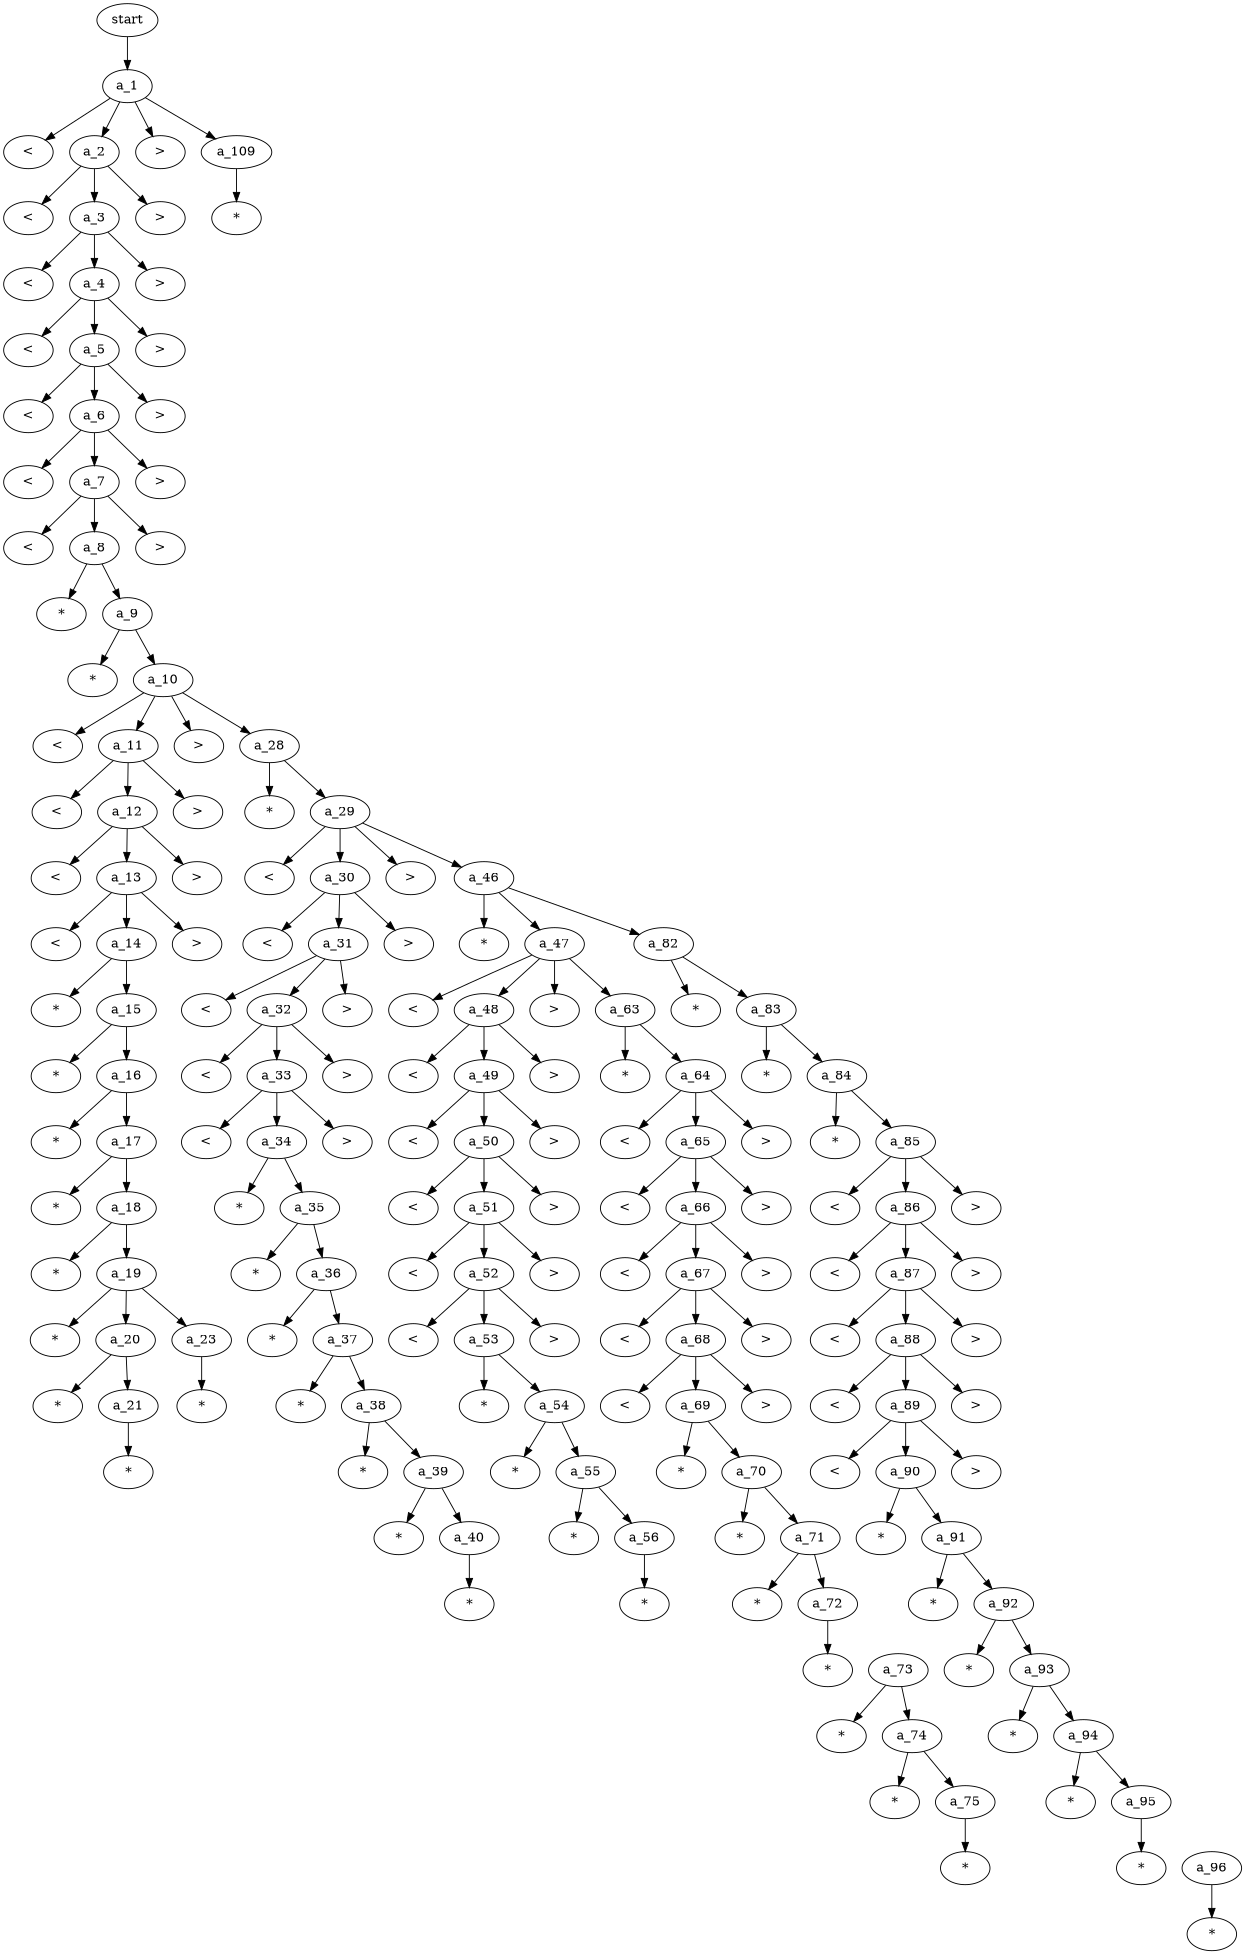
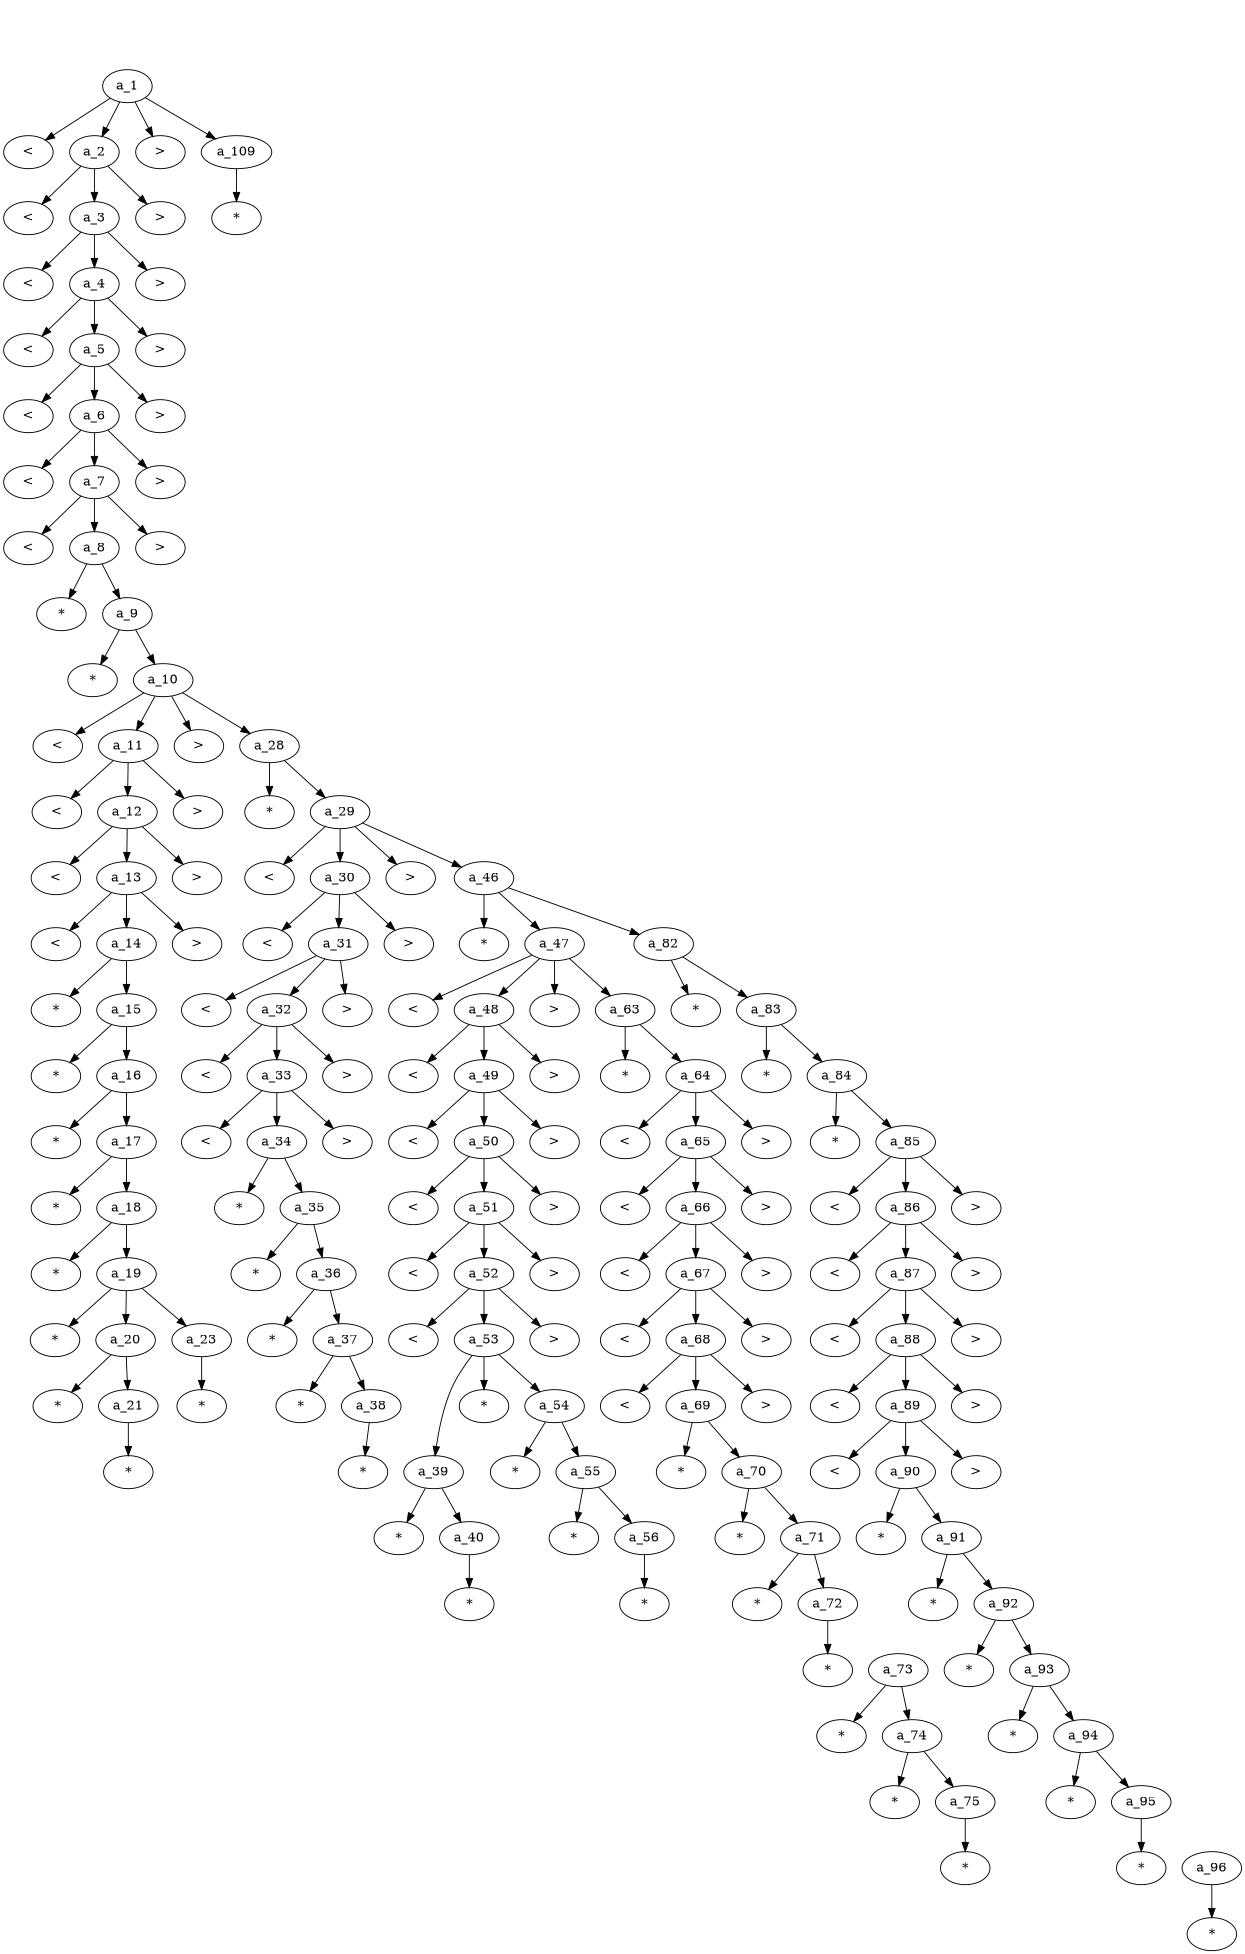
  digraph {
    n1 [label="<"]
    a_2
    n3 [label=">"]
    a_109
    n5 [label="<"]
    a_11
    n7 [label=">"]
    a_28
    n9 [label="<"]
    a_12
    n11 [label=">"]
    n12 [label="<"]
    a_13
    n14 [label=">"]
    n15 [label="<"]
    a_14
    n17 [label=">"]
    n18 [label="*"]
    a_15
    n20 [label="*"]
    a_16
    n22 [label="*"]
    a_17
    n24 [label="*"]
    a_18
    n26 [label="*"]
    a_19
    n28 [label="*"]
    a_20
    a_23
    n31 [label="<"]
    a_3
    n33 [label=">"]
    n34 [label="*"]
    a_21
    n36 [label="*"]
    a_29
    n38 [label="<"]
    a_30
    n40 [label=">"]
    a_46
    n42 [label="<"]
    a_4
    n44 [label=">"]
    n45 [label="<"]
    a_31
    n47 [label=">"]
    n48 [label="<"]
    a_32
    n50 [label=">"]
    n51 [label="<"]
    a_33
    n53 [label=">"]
    n54 [label="<"]
    a_34
    n56 [label=">"]
    n57 [label="*"]
    a_35
    n59 [label="*"]
    a_36
    n61 [label="*"]
    a_37
    n63 [label="*"]
    a_38
    n65 [label="*"]
    a_39
    n67 [label="*"]
    a_40
    n69 [label="<"]
    a_5
    n71 [label=">"]
    n72 [label="*"]
    a_47
    a_82
    n75 [label="<"]
    a_48
    n77 [label=">"]
    a_63
    n79 [label="<"]
    a_49
    n81 [label=">"]
    n82 [label="<"]
    a_50
    n84 [label=">"]
    n85 [label="<"]
    a_6
    n87 [label=">"]
    n88 [label="<"]
    a_51
    n90 [label=">"]
    n91 [label="<"]
    a_52
    n93 [label=">"]
    n94 [label="<"]
    a_53
    n96 [label=">"]
    n97 [label="*"]
    a_54
    n99 [label="*"]
    a_55
    n101 [label="*"]
    a_56
    n103 [label="<"]
    a_7
    n105 [label=">"]
    n106 [label="*"]
    a_64
    n108 [label="<"]
    a_65
    n110 [label=">"]
    n111 [label="<"]
    a_66
    n113 [label=">"]
    n114 [label="<"]
    a_67
    n116 [label=">"]
    n117 [label="<"]
    a_68
    n119 [label=">"]
    n120 [label="<"]
    a_69
    n122 [label=">"]
    n123 [label="*"]
    a_70
    n125 [label="<"]
    a_8
    n127 [label=">"]
    n128 [label="*"]
    a_71
    n130 [label="*"]
    a_72
    n132 [label="*"]
    a_73
    n134 [label="*"]
    a_74
    n136 [label="*"]
    a_75
    n138 [label="*"]
    a_9
    n140 [label="*"]
    a_83
    n142 [label="*"]
    a_84
    n144 [label="*"]
    a_85
    n146 [label="<"]
    a_86
    n148 [label=">"]
    n149 [label="<"]
    a_87
    n151 [label=">"]
    n152 [label="<"]
    a_88
    n154 [label=">"]
    n155 [label="<"]
    a_89
    n157 [label=">"]
    n158 [label="<"]
    a_90
    n160 [label=">"]
    n161 [label="*"]
    a_10
    n163 [label="*"]
    a_91
    n165 [label="*"]
    a_92
    n167 [label="*"]
    a_93
    n169 [label="*"]
    a_94
    n171 [label="*"]
    a_95
    n173 [label="*"]
    a_96
    n175 [label="*"]
    n176 [label="*"]
    n177 [label="*"]
    n178 [label="*"]
    n179 [label="*"]
    n180 [label="*"]
    n181 [label="*"]
    a_1
-   start
    subgraph sub_1 {
      rank=same
      n1
      a_2
      n3
      a_109
    }
    subgraph sub_2 {
      rank=same
      n5
      a_11
      n7
      a_28
    }
    subgraph sub_3 {
      rank=same
      n9
      a_12
      n11
    }
    subgraph sub_4 {
      rank=same
      n12
      a_13
      n14
    }
    subgraph sub_5 {
      rank=same
      n15
      a_14
      n17
    }
    subgraph sub_6 {
      rank=same
      n18
      a_15
    }
    subgraph sub_7 {
      rank=same
      n20
      a_16
    }
    subgraph sub_8 {
      rank=same
      n22
      a_17
    }
    subgraph sub_9 {
      rank=same
      n24
      a_18
    }
    subgraph sub_10 {
      rank=same
      n26
      a_19
    }
    subgraph sub_11 {
      rank=same
      n28
      a_20
      a_23
    }
    subgraph sub_12 {
      rank=same
      n31
      a_3
      n33
    }
    subgraph sub_13 {
      rank=same
      n34
      a_21
    }
    subgraph sub_14 {
      rank=same
      n36
      a_29
    }
    subgraph sub_15 {
      rank=same
      n38
      a_30
      n40
      a_46
    }
    subgraph sub_16 {
      rank=same
      n42
      a_4
      n44
    }
    subgraph sub_17 {
      rank=same
      n45
      a_31
      n47
    }
    subgraph sub_18 {
      rank=same
      n48
      a_32
      n50
    }
    subgraph sub_19 {
      rank=same
      n51
      a_33
      n53
    }
    subgraph sub_20 {
      rank=same
      n54
      a_34
      n56
    }
    subgraph sub_21 {
      rank=same
      n57
      a_35
    }
    subgraph sub_22 {
      rank=same
      n59
      a_36
    }
    subgraph sub_23 {
      rank=same
      n61
      a_37
    }
    subgraph sub_24 {
      rank=same
      n63
      a_38
    }
    subgraph sub_25 {
      rank=same
      n65
      a_39
    }
    subgraph sub_26 {
      rank=same
      n67
      a_40
    }
    subgraph sub_27 {
      rank=same
      n69
      a_5
      n71
    }
    subgraph sub_28 {
      rank=same
      n72
      a_47
      a_82
    }
    subgraph sub_29 {
      rank=same
      n75
      a_48
      n77
      a_63
    }
    subgraph sub_30 {
      rank=same
      n79
      a_49
      n81
    }
    subgraph sub_31 {
      rank=same
      n82
      a_50
      n84
    }
    subgraph sub_32 {
      rank=same
      n85
      a_6
      n87
    }
    subgraph sub_33 {
      rank=same
      n88
      a_51
      n90
    }
    subgraph sub_34 {
      rank=same
      n91
      a_52
      n93
    }
    subgraph sub_35 {
      rank=same
      n94
      a_53
      n96
    }
    subgraph sub_36 {
      rank=same
      n97
      a_54
    }
    subgraph sub_37 {
      rank=same
      n99
      a_55
    }
    subgraph sub_38 {
      rank=same
      n101
      a_56
    }
    subgraph sub_39 {
      rank=same
      n103
      a_7
      n105
    }
    subgraph sub_40 {
      rank=same
      n106
      a_64
    }
    subgraph sub_41 {
      rank=same
      n108
      a_65
      n110
    }
    subgraph sub_42 {
      rank=same
      n111
      a_66
      n113
    }
    subgraph sub_43 {
      rank=same
      n114
      a_67
      n116
    }
    subgraph sub_44 {
      rank=same
      n117
      a_68
      n119
    }
    subgraph sub_45 {
      rank=same
      n120
      a_69
      n122
    }
    subgraph sub_46 {
      rank=same
      n123
      a_70
    }
    subgraph sub_47 {
      rank=same
      n125
      a_8
      n127
    }
    subgraph sub_48 {
      rank=same
      n128
      a_71
    }
    subgraph sub_49 {
      rank=same
      n130
      a_72
    }
    subgraph sub_50 {
      rank=same
      n132
      a_73
    }
    subgraph sub_51 {
      rank=same
      n134
      a_74
    }
    subgraph sub_52 {
      rank=same
      n136
      a_75
    }
    subgraph sub_53 {
      rank=same
      n138
      a_9
    }
    subgraph sub_54 {
      rank=same
      n140
      a_83
    }
    subgraph sub_55 {
      rank=same
      n142
      a_84
    }
    subgraph sub_56 {
      rank=same
      n144
      a_85
    }
    subgraph sub_57 {
      rank=same
      n146
      a_86
      n148
    }
    subgraph sub_58 {
      rank=same
      n149
      a_87
      n151
    }
    subgraph sub_59 {
      rank=same
      n152
      a_88
      n154
    }
    subgraph sub_60 {
      rank=same
      n155
      a_89
      n157
    }
    subgraph sub_61 {
      rank=same
      n158
      a_90
      n160
    }
    subgraph sub_62 {
      rank=same
      n161
      a_10
    }
    subgraph sub_63 {
      rank=same
      n163
      a_91
    }
    subgraph sub_64 {
      rank=same
      n165
      a_92
    }
    subgraph sub_65 {
      rank=same
      n167
      a_93
    }
    subgraph sub_66 {
      rank=same
      n169
      a_94
    }
    subgraph sub_67 {
      rank=same
      n171
      a_95
    }
    subgraph sub_68 {
      rank=same
      n173
      a_96
    }
    n1 -> a_2 [style=invis]
    a_2 -> n3 [style=invis]
    a_2 -> n31
    a_2 -> a_3
    a_2 -> n33
    n3 -> a_109 [style=invis]
    a_109 -> n175
    n5 -> a_11 [style=invis]
    a_11 -> n7 [style=invis]
    a_11 -> n9
    a_11 -> a_12
    a_11 -> n11
    n7 -> a_28 [style=invis]
    a_28 -> n36
    a_28 -> a_29
    n9 -> a_12 [style=invis]
    a_12 -> n11 [style=invis]
    a_12 -> n12
    a_12 -> a_13
    a_12 -> n14
    n12 -> a_13 [style=invis]
    a_13 -> n14 [style=invis]
    a_13 -> n15
    a_13 -> a_14
    a_13 -> n17
    n15 -> a_14 [style=invis]
    a_14 -> n17 [style=invis]
    a_14 -> n18
    a_14 -> a_15
    n18 -> a_15 [style=invis]
    a_15 -> n20
    a_15 -> a_16
    n20 -> a_16 [style=invis]
    a_16 -> n22
    a_16 -> a_17
    n22 -> a_17 [style=invis]
    a_17 -> n24
    a_17 -> a_18
    n24 -> a_18 [style=invis]
    a_18 -> n26
    a_18 -> a_19
    n26 -> a_19 [style=invis]
    a_19 -> n28
    a_19 -> a_20
    a_19 -> a_23
    n28 -> a_20 [style=invis]
    a_20 -> a_23 [style=invis]
    a_20 -> n34
    a_20 -> a_21
    a_23 -> n176
    n31 -> a_3 [style=invis]
    a_3 -> n33 [style=invis]
    a_3 -> n42
    a_3 -> a_4
    a_3 -> n44
    n34 -> a_21 [style=invis]
    a_21 -> n177
    n36 -> a_29 [style=invis]
    a_29 -> n38
    a_29 -> a_30
    a_29 -> n40
    a_29 -> a_46
    n38 -> a_30 [style=invis]
    a_30 -> n40 [style=invis]
    a_30 -> n45
    a_30 -> a_31
    a_30 -> n47
    n40 -> a_46 [style=invis]
    a_46 -> n72
    a_46 -> a_47
    a_46 -> a_82
    n42 -> a_4 [style=invis]
    a_4 -> n44 [style=invis]
    a_4 -> n69
    a_4 -> a_5
    a_4 -> n71
    n45 -> a_31 [style=invis]
    a_31 -> n47 [style=invis]
    a_31 -> n48
    a_31 -> a_32
    a_31 -> n50
    n48 -> a_32 [style=invis]
    a_32 -> n50 [style=invis]
    a_32 -> n51
    a_32 -> a_33
    a_32 -> n53
    n51 -> a_33 [style=invis]
    a_33 -> n53 [style=invis]
    a_33 -> n54
    a_33 -> a_34
    a_33 -> n56
    n54 -> a_34 [style=invis]
    a_34 -> n56 [style=invis]
    a_34 -> n57
    a_34 -> a_35
    n57 -> a_35 [style=invis]
    a_35 -> n59
    a_35 -> a_36
    n59 -> a_36 [style=invis]
    a_36 -> n61
    a_36 -> a_37
    n61 -> a_37 [style=invis]
    a_37 -> n63
    a_37 -> a_38
    n63 -> a_38 [style=invis]
    a_38 -> n65
-   a_38 -> a_39
+   a_53 -> a_39
    n65 -> a_39 [style=invis]
    a_39 -> n67
    a_39 -> a_40
    n67 -> a_40 [style=invis]
    a_40 -> n178
    n69 -> a_5 [style=invis]
    a_5 -> n71 [style=invis]
    a_5 -> n85
    a_5 -> a_6
    a_5 -> n87
    n72 -> a_47 [style=invis]
    a_47 -> a_82 [style=invis]
    a_47 -> n75
    a_47 -> a_48
    a_47 -> n77
    a_47 -> a_63
    a_82 -> n140
    a_82 -> a_83
    n75 -> a_48 [style=invis]
    a_48 -> n77 [style=invis]
    a_48 -> n79
    a_48 -> a_49
    a_48 -> n81
    n77 -> a_63 [style=invis]
    a_63 -> n106
    a_63 -> a_64
    n79 -> a_49 [style=invis]
    a_49 -> n81 [style=invis]
    a_49 -> n82
    a_49 -> a_50
    a_49 -> n84
    n82 -> a_50 [style=invis]
    a_50 -> n84 [style=invis]
    a_50 -> n88
    a_50 -> a_51
    a_50 -> n90
    n85 -> a_6 [style=invis]
    a_6 -> n87 [style=invis]
    a_6 -> n103
    a_6 -> a_7
    a_6 -> n105
    n88 -> a_51 [style=invis]
    a_51 -> n90 [style=invis]
    a_51 -> n91
    a_51 -> a_52
    a_51 -> n93
    n91 -> a_52 [style=invis]
    a_52 -> n93 [style=invis]
    a_52 -> n94
    a_52 -> a_53
    a_52 -> n96
    n94 -> a_53 [style=invis]
    a_53 -> n96 [style=invis]
    a_53 -> n97
    a_53 -> a_54
    n97 -> a_54 [style=invis]
    a_54 -> n99
    a_54 -> a_55
    n99 -> a_55 [style=invis]
    a_55 -> n101
    a_55 -> a_56
    n101 -> a_56 [style=invis]
    a_56 -> n179
    n103 -> a_7 [style=invis]
    a_7 -> n105 [style=invis]
    a_7 -> n125
    a_7 -> a_8
    a_7 -> n127
    n106 -> a_64 [style=invis]
    a_64 -> n108
    a_64 -> a_65
    a_64 -> n110
    n108 -> a_65 [style=invis]
    a_65 -> n110 [style=invis]
    a_65 -> n111
    a_65 -> a_66
    a_65 -> n113
    n111 -> a_66 [style=invis]
    a_66 -> n113 [style=invis]
    a_66 -> n114
    a_66 -> a_67
    a_66 -> n116
    n114 -> a_67 [style=invis]
    a_67 -> n116 [style=invis]
    a_67 -> n117
    a_67 -> a_68
    a_67 -> n119
    n117 -> a_68 [style=invis]
    a_68 -> n119 [style=invis]
    a_68 -> n120
    a_68 -> a_69
    a_68 -> n122
    n120 -> a_69 [style=invis]
    a_69 -> n122 [style=invis]
    a_69 -> n123
    a_69 -> a_70
    n123 -> a_70 [style=invis]
    a_70 -> n128
    a_70 -> a_71
    n125 -> a_8 [style=invis]
    a_8 -> n127 [style=invis]
    a_8 -> n138
    a_8 -> a_9
    n128 -> a_71 [style=invis]
    a_71 -> n130
    a_71 -> a_72
    n130 -> a_72 [style=invis]
    a_72 -> n132
    n132 -> a_73 [style=invis]
    a_73 -> n134
    a_73 -> a_74
    n134 -> a_74 [style=invis]
    a_74 -> n136
    a_74 -> a_75
    n136 -> a_75 [style=invis]
    a_75 -> n180
    n138 -> a_9 [style=invis]
    a_9 -> n161
    a_9 -> a_10
    n140 -> a_83 [style=invis]
    a_83 -> n142
    a_83 -> a_84
    n142 -> a_84 [style=invis]
    a_84 -> n144
    a_84 -> a_85
    n144 -> a_85 [style=invis]
    a_85 -> n146
    a_85 -> a_86
    a_85 -> n148
    n146 -> a_86 [style=invis]
    a_86 -> n148 [style=invis]
    a_86 -> n149
    a_86 -> a_87
    a_86 -> n151
    n149 -> a_87 [style=invis]
    a_87 -> n151 [style=invis]
    a_87 -> n152
    a_87 -> a_88
    a_87 -> n154
    n152 -> a_88 [style=invis]
    a_88 -> n154 [style=invis]
    a_88 -> n155
    a_88 -> a_89
    a_88 -> n157
    n155 -> a_89 [style=invis]
    a_89 -> n157 [style=invis]
    a_89 -> n158
    a_89 -> a_90
    a_89 -> n160
    n158 -> a_90 [style=invis]
    a_90 -> n160 [style=invis]
    a_90 -> n163
    a_90 -> a_91
    n161 -> a_10 [style=invis]
    a_10 -> n5
    a_10 -> a_11
    a_10 -> n7
    a_10 -> a_28
    n163 -> a_91 [style=invis]
    a_91 -> n165
    a_91 -> a_92
    n165 -> a_92 [style=invis]
    a_92 -> n167
    a_92 -> a_93
    n167 -> a_93 [style=invis]
    a_93 -> n169
    a_93 -> a_94
    n169 -> a_94 [style=invis]
    a_94 -> n171
    a_94 -> a_95
    n171 -> a_95 [style=invis]
    a_95 -> n173
    n173 -> a_96 [style=invis]
    a_96 -> n181
    a_1 -> n1
    a_1 -> a_2
    a_1 -> n3
    a_1 -> a_109
-   start -> a_1
  }
